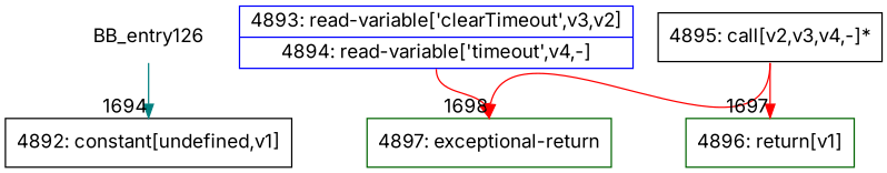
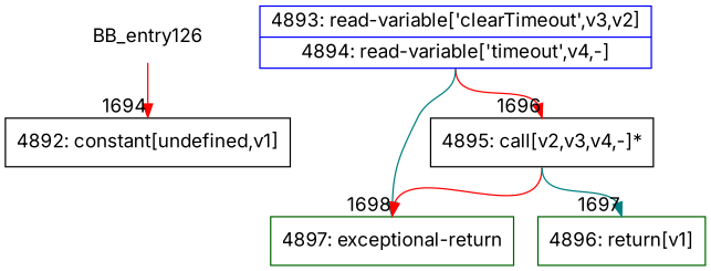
  digraph {
    fontname=Inter
    rankdir=TD
    node [color=black fontname=Inter shape=record]
    edge [color=red fontname=Inter headport=n tailport=s]
    n1 [label=BB_entry126 shape=none]
    n2 [label="{4892: constant[undefined,v1]}"]
    n3 [color=blue label="{4893: read-variable['clearTimeout',v3,v2]|4894: read-variable['timeout',v4,-]}"]
    n4 [label="{4895: call[v2,v3,v4,-]*}"]
    n5 [color=darkgreen label="{4897: exceptional-return}"]
    n6 [color=darkgreen label="{4896: return[v1]}"]
-   n1 -> n2 [color=teal headlabel="    1694"]
-   n3 -> n5 [headlabel="      1698"]
+   n1 -> n2 [headlabel="    1694"]
+   n3 -> n4 [headlabel="      1696"]
+   n3 -> n5 [color=teal headlabel="      1698"]
    n4 -> n5
-   n4 -> n6 [headlabel="      1697"]
+   n4 -> n6 [color=teal headlabel="      1697"]
  }
